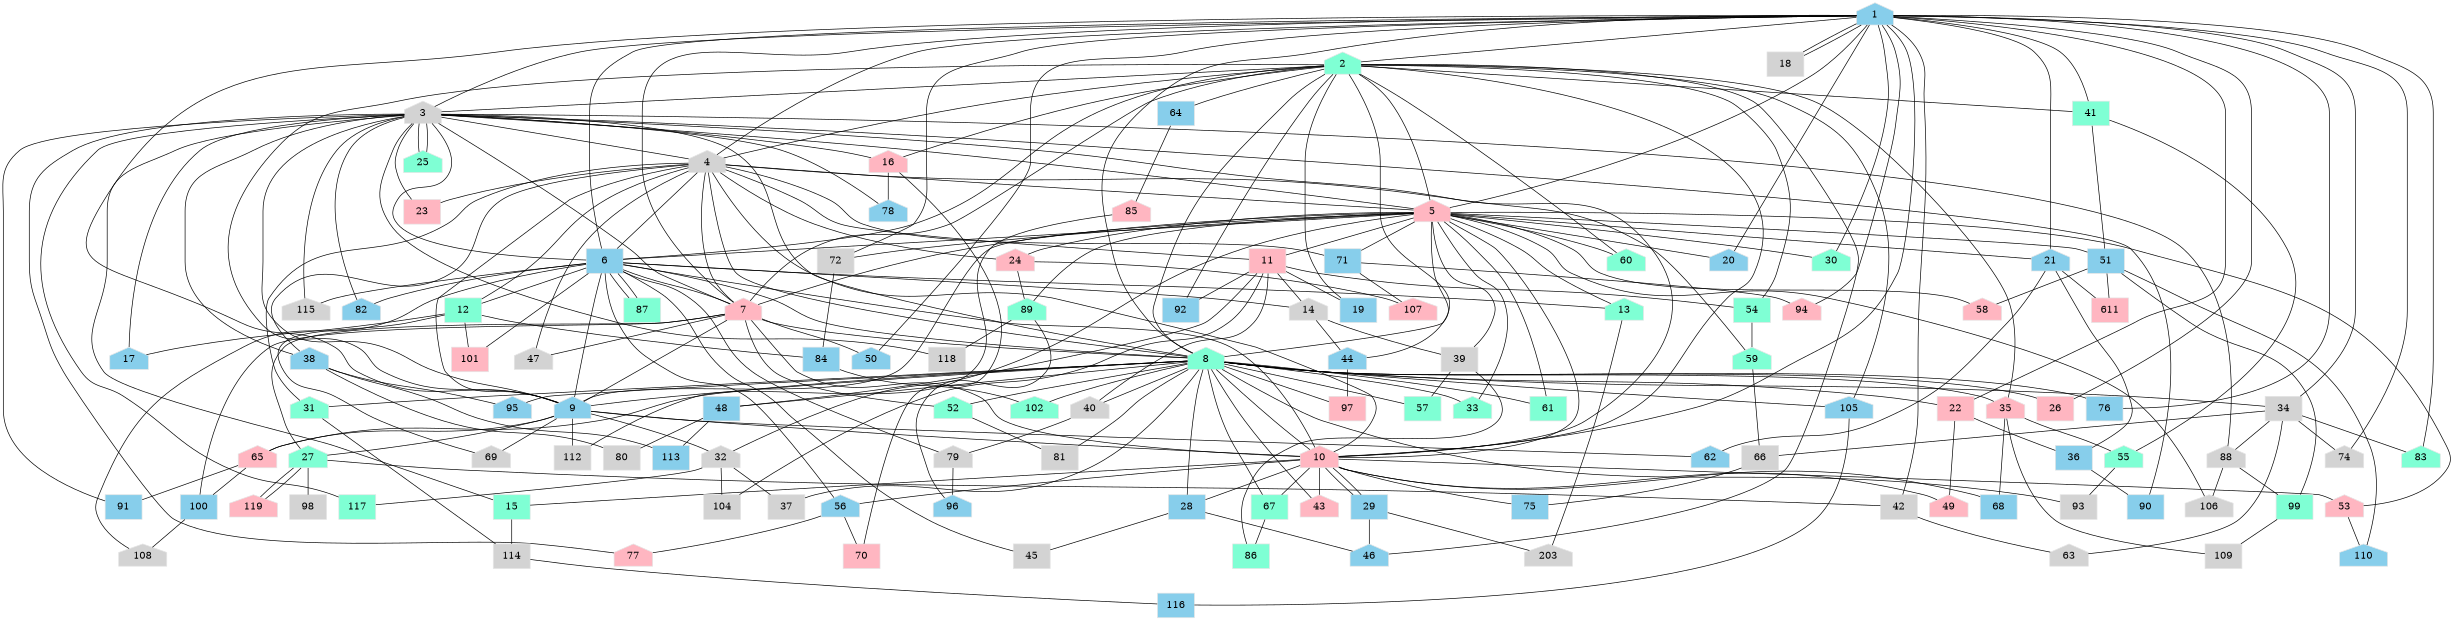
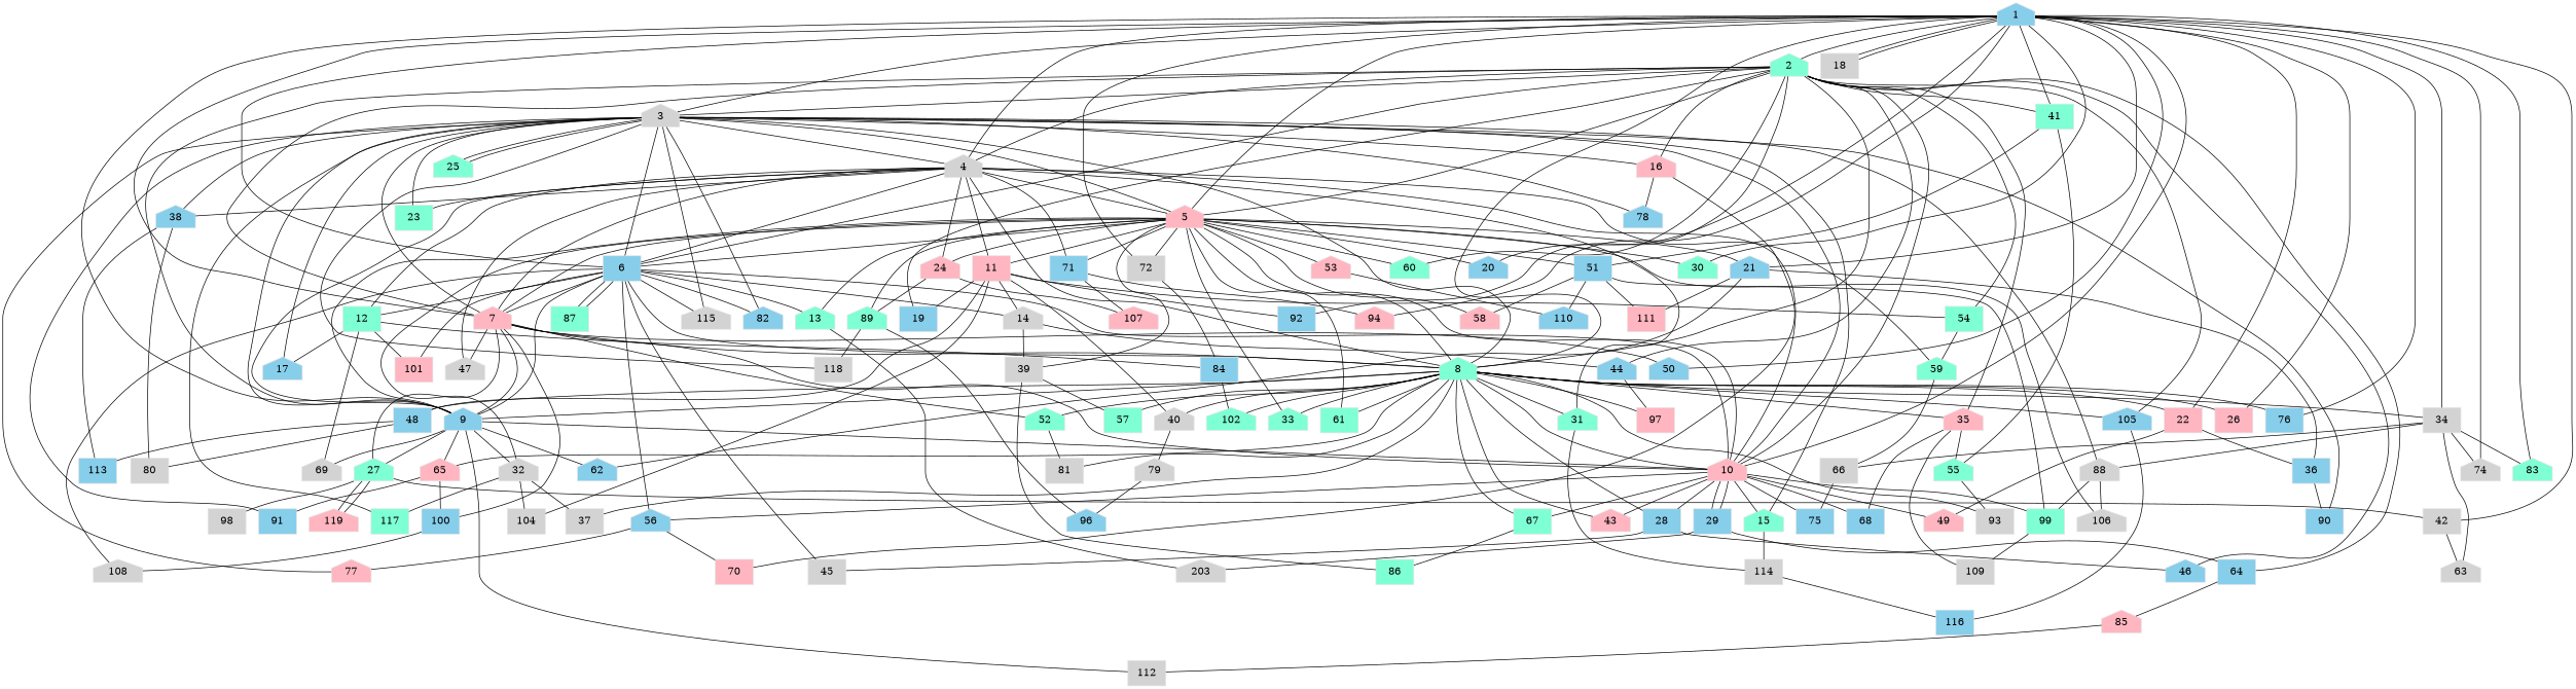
  graph {
    node [color=gray90 fillcolor=skyblue shape=house style=filled]
    2 [fillcolor=aquamarine]
    1
    3 [fillcolor=lightgrey]
    4 [fillcolor=lightgrey]
    5 [fillcolor=lightpink]
    6 [shape=box]
    7 [fillcolor=lightpink]
    8 [fillcolor=aquamarine]
    9
    10 [fillcolor=lightpink]
    18 [fillcolor=lightgrey shape=box]
    20
    21
    22 [fillcolor=lightpink shape=box]
    26 [fillcolor=lightpink shape=box]
    30 [fillcolor=aquamarine]
    34 [fillcolor=lightgrey shape=box]
    41 [fillcolor=aquamarine shape=box]
    42 [fillcolor=lightgrey shape=box]
    50
    72 [fillcolor=lightgrey shape=box]
    74 [fillcolor=lightgrey]
    76 [shape=box]
    83 [fillcolor=aquamarine]
    94 [fillcolor=lightpink]
    16 [fillcolor=lightpink]
    19 [shape=box]
    35 [fillcolor=lightpink]
    44
    46
    54 [fillcolor=aquamarine shape=box]
    60 [fillcolor=aquamarine]
    64 [shape=box]
    92 [shape=box]
    105
-   15 [fillcolor=aquamarine shape=box]
+   15 [fillcolor=aquamarine]
    17
-   23 [fillcolor=lightpink shape=box]
+   23 [fillcolor=aquamarine shape=box]
    25 [fillcolor=aquamarine]
    38
    77 [fillcolor=lightpink]
    78
    82
    88 [fillcolor=lightgrey]
    90 [shape=box]
    91 [shape=box]
    115 [fillcolor=lightgrey]
    117 [fillcolor=aquamarine shape=box]
    118 [fillcolor=lightgrey shape=box]
    11 [fillcolor=lightpink shape=box]
    12 [fillcolor=aquamarine shape=box]
    24 [fillcolor=lightpink]
    31 [fillcolor=aquamarine]
    47 [fillcolor=lightgrey]
    59 [fillcolor=aquamarine]
    71 [shape=box]
    13 [fillcolor=aquamarine]
    32 [fillcolor=lightgrey]
    33 [fillcolor=aquamarine]
    39 [fillcolor=lightgrey shape=box]
    51 [shape=box]
    53 [fillcolor=lightpink]
    58 [fillcolor=lightpink]
    61 [fillcolor=aquamarine shape=box]
    89 [fillcolor=aquamarine]
    106 [fillcolor=lightgrey]
    14 [fillcolor=lightgrey]
    45 [fillcolor=lightgrey shape=box]
    56
    79 [fillcolor=lightgrey]
    87 [fillcolor=aquamarine shape=box]
    101 [fillcolor=lightpink shape=box]
    108 [fillcolor=lightgrey]
    27 [fillcolor=aquamarine]
    52 [fillcolor=aquamarine]
    100 [shape=box]
    28 [shape=box]
    37 [fillcolor=lightgrey shape=box]
    40 [fillcolor=lightgrey]
    43 [fillcolor=lightpink]
    48 [shape=box]
    57 [fillcolor=aquamarine shape=box]
    65 [fillcolor=lightpink]
    67 [fillcolor=aquamarine shape=box]
    81 [fillcolor=lightgrey shape=box]
    93 [fillcolor=lightgrey shape=box]
-   95
    97 [fillcolor=lightpink shape=box]
    102 [fillcolor=aquamarine]
    62
    69 [fillcolor=lightgrey]
    112 [fillcolor=lightgrey shape=box]
    29 [shape=box]
    49 [fillcolor=lightpink]
    68 [shape=box]
    75 [shape=box]
    36 [shape=box]
-   111 [fillcolor=lightpink shape=box label=611]
+   111 [fillcolor=lightpink shape=box]
    63 [fillcolor=lightgrey]
    66 [fillcolor=lightgrey shape=box]
    55 [fillcolor=aquamarine]
    84 [shape=box]
    70 [fillcolor=lightpink shape=box]
    109 [fillcolor=lightgrey shape=box]
    85 [fillcolor=lightpink]
    116 [shape=box]
    114 [fillcolor=lightgrey shape=box]
    80 [fillcolor=lightgrey shape=box]
    113 [shape=box]
    99 [fillcolor=aquamarine shape=box]
    104 [fillcolor=lightgrey shape=box]
    107 [fillcolor=lightpink]
    n113 [fillcolor=lightgrey label=203]
    86 [fillcolor=aquamarine shape=box]
    110
    96
    98 [fillcolor=lightgrey shape=box]
    119 [fillcolor=lightpink]
    2 -- 3
    2 -- 4
    2 -- 5
    2 -- 6
    2 -- 7
    2 -- 8
    2 -- 9
    2 -- 10
    2 -- 41
    2 -- 16
    2 -- 19
    2 -- 35
    2 -- 44
    2 -- 46
    2 -- 54
    2 -- 60
    2 -- 64
    2 -- 92
    2 -- 105
    1 -- 2
    1 -- 3
    1 -- 4
    1 -- 5
    1 -- 6
    1 -- 7
    1 -- 8
    1 -- 9
    1 -- 10
    1 -- 18
    1 -- 18
    1 -- 20
    1 -- 21
    1 -- 22
    1 -- 26
    1 -- 30
    1 -- 34
    1 -- 41
    1 -- 42
    1 -- 50
    1 -- 72
    1 -- 74
    1 -- 76
    1 -- 83
    1 -- 94
    3 -- 4
    3 -- 5
    3 -- 6
    3 -- 7
    3 -- 8
    3 -- 9
    3 -- 10
    3 -- 16
    3 -- 15
    3 -- 17
    3 -- 23
    3 -- 25
    3 -- 25
    3 -- 38
    3 -- 77
    3 -- 78
    3 -- 82
    3 -- 88
    3 -- 90
    3 -- 91
    3 -- 115
    3 -- 117
    3 -- 118
    4 -- 5
    4 -- 6
    4 -- 7
    4 -- 8
    4 -- 9
    4 -- 10
    4 -- 23
    4 -- 38
    4 -- 11
    4 -- 12
    4 -- 24
    4 -- 31
    4 -- 47
    4 -- 59
    4 -- 71
    5 -- 6
    5 -- 7
    5 -- 8
    5 -- 9
    5 -- 10
    5 -- 20
    5 -- 21
    5 -- 30
    5 -- 72
    5 -- 60
    5 -- 11
    5 -- 24
    5 -- 71
    5 -- 13
    5 -- 32
    5 -- 33
    5 -- 39
    5 -- 51
    5 -- 53
    5 -- 58
    5 -- 61
    5 -- 89
    5 -- 106
    6 -- 7
    6 -- 8
    6 -- 9
    6 -- 10
    6 -- 82
    6 -- 115
    6 -- 12
    6 -- 13
    6 -- 14
    6 -- 45
    6 -- 56
-   6 -- 79
    6 -- 87
    6 -- 87
    6 -- 101
    6 -- 108
    7 -- 8
    7 -- 9
    7 -- 10
    7 -- 50
    7 -- 47
    7 -- 27
    7 -- 52
    7 -- 100
    8 -- 9
    8 -- 10
    8 -- 22
    8 -- 26
    8 -- 34
    8 -- 76
    8 -- 35
    8 -- 105
    8 -- 31
    8 -- 33
    8 -- 61
    8 -- 52
    8 -- 28
    8 -- 37
    8 -- 40
    8 -- 43
    8 -- 48
    8 -- 57
    8 -- 65
    8 -- 67
    8 -- 81
    8 -- 93
-   8 -- 95
    8 -- 97
    8 -- 102
    9 -- 10
    9 -- 32
    9 -- 27
    9 -- 65
    9 -- 62
    9 -- 69
    9 -- 112
    10 -- 15
-   10 -- 53
+   10 -- 99
    10 -- 56
    10 -- 28
    10 -- 43
    10 -- 67
    10 -- 29
    10 -- 29
    10 -- 49
    10 -- 68
    10 -- 75
    21 -- 62
    21 -- 36
    21 -- 111
    22 -- 49
    22 -- 36
    34 -- 74
    34 -- 83
    34 -- 88
    34 -- 63
    34 -- 66
    41 -- 51
    41 -- 55
    42 -- 63
    72 -- 84
    16 -- 78
    16 -- 70
    35 -- 68
    35 -- 55
    35 -- 109
    44 -- 97
    54 -- 59
    64 -- 85
    105 -- 116
    15 -- 114
-   38 -- 95
    38 -- 80
    38 -- 113
    88 -- 106
    88 -- 99
    11 -- 19
    11 -- 54
    11 -- 92
    11 -- 14
    11 -- 40
    11 -- 48
    11 -- 104
    12 -- 17
    12 -- 101
    12 -- 69
    12 -- 84
    24 -- 89
    24 -- 107
    31 -- 114
    59 -- 66
    71 -- 94
    71 -- 107
    13 -- n113
    32 -- 117
    32 -- 37
    32 -- 104
    39 -- 57
    39 -- 86
    51 -- 58
    51 -- 111
    51 -- 99
    51 -- 110
    53 -- 110
    89 -- 118
    89 -- 96
    14 -- 44
    14 -- 39
    56 -- 77
    56 -- 70
    79 -- 96
    27 -- 42
    27 -- 98
    27 -- 119
    27 -- 119
    52 -- 81
    100 -- 108
    28 -- 46
    28 -- 45
    40 -- 79
    48 -- 80
    48 -- 113
    65 -- 91
    65 -- 100
    67 -- 86
-   29 -- 46
+   29 -- 64
    29 -- n113
    36 -- 90
    66 -- 75
    55 -- 93
    84 -- 102
    85 -- 112
    114 -- 116
    99 -- 109
  }
